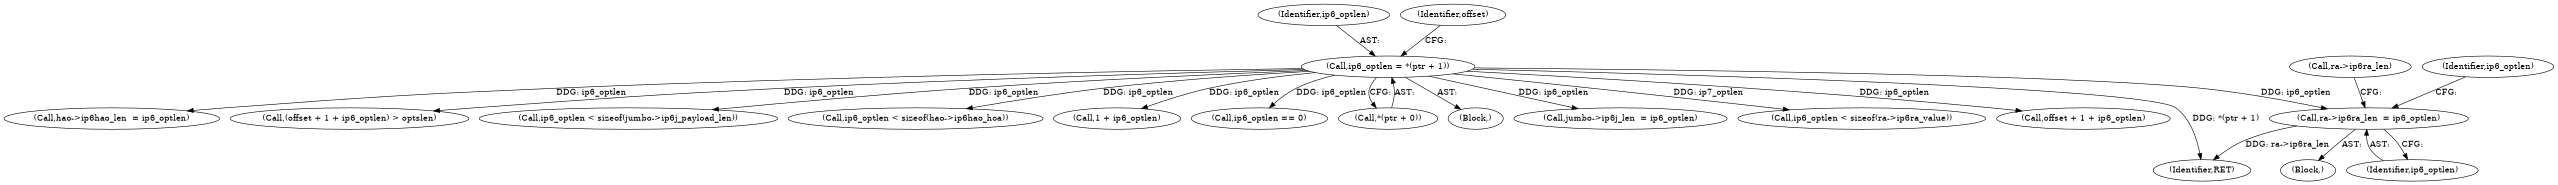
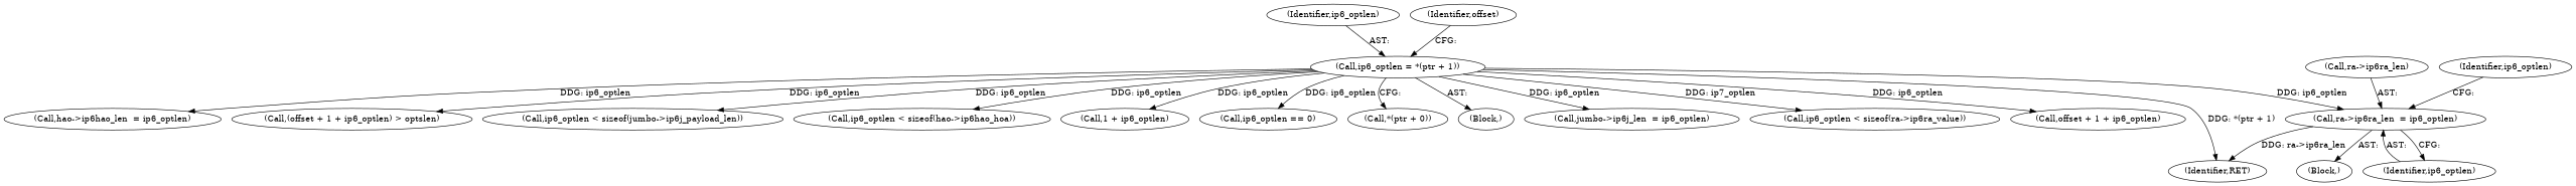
  digraph {
    n1 [label="(Call,ra->ip6ra_len  = ip6_optlen)"]
    n2 [label="(Identifier,RET)"]
    n3 [label="(Block,)"]
    n4 [label="(Identifier,ip6_optlen)"]
    n5 [label="(Call,ip6_optlen = *(ptr + 1))"]
    n6 [label="(Call,hao->ip6hao_len  = ip6_optlen)"]
    n7 [label="(Call,(offset + 1 + ip6_optlen) > optslen)"]
    n8 [label="(Call,ip6_optlen < sizeof(jumbo->ip6j_payload_len))"]
    n9 [label="(Call,ip6_optlen < sizeof(hao->ip6hao_hoa))"]
    n10 [label="(Call,1 + ip6_optlen)"]
    n11 [label="(Call,ip6_optlen == 0)"]
    n12 [label="(Call,*(ptr + 0))"]
    n13 [label="(Block,)"]
    n14 [label="(Call,jumbo->ip6j_len  = ip6_optlen)"]
    n15 [label="(Call,ip6_optlen < sizeof(ra->ip6ra_value))"]
    n16 [label="(Call,offset + 1 + ip6_optlen)"]
    n17 [label="(Call,ra->ip6ra_len)"]
    n18 [label="(Identifier,ip6_optlen)"]
    n19 [label="(Identifier,ip6_optlen)"]
    n20 [label="(Identifier,offset)"]
    n1 -> n2 [label="DDG: ra->ip6ra_len"]
    n1 -> n3 [label="AST: "]
    n1 -> n4 [label="CFG: "]
    n4 -> n1 [label="AST: "]
    n5 -> n1 [label="DDG: ip6_optlen"]
    n5 -> n2 [label="DDG: *(ptr + 1)"]
    n5 -> n6 [label="DDG: ip6_optlen"]
    n5 -> n7 [label="DDG: ip6_optlen"]
    n5 -> n8 [label="DDG: ip6_optlen"]
    n5 -> n9 [label="DDG: ip6_optlen"]
    n5 -> n10 [label="DDG: ip6_optlen"]
    n5 -> n11 [label="DDG: ip6_optlen"]
    n5 -> n12 [label="CFG: "]
    n5 -> n13 [label="AST: "]
    n5 -> n14 [label="DDG: ip6_optlen"]
    n5 -> n15 [label="DDG: ip7_optlen"]
    n5 -> n16 [label="DDG: ip6_optlen"]
-   n12 -> n5 [label="AST: "]
-   n17 -> n1 [label="CFG: "]
+   n17 -> n1 [label="AST: "]
    n18 -> n5 [label="AST: "]
    n19 -> n1 [label="CFG: "]
    n20 -> n5 [label="CFG: "]
  }
